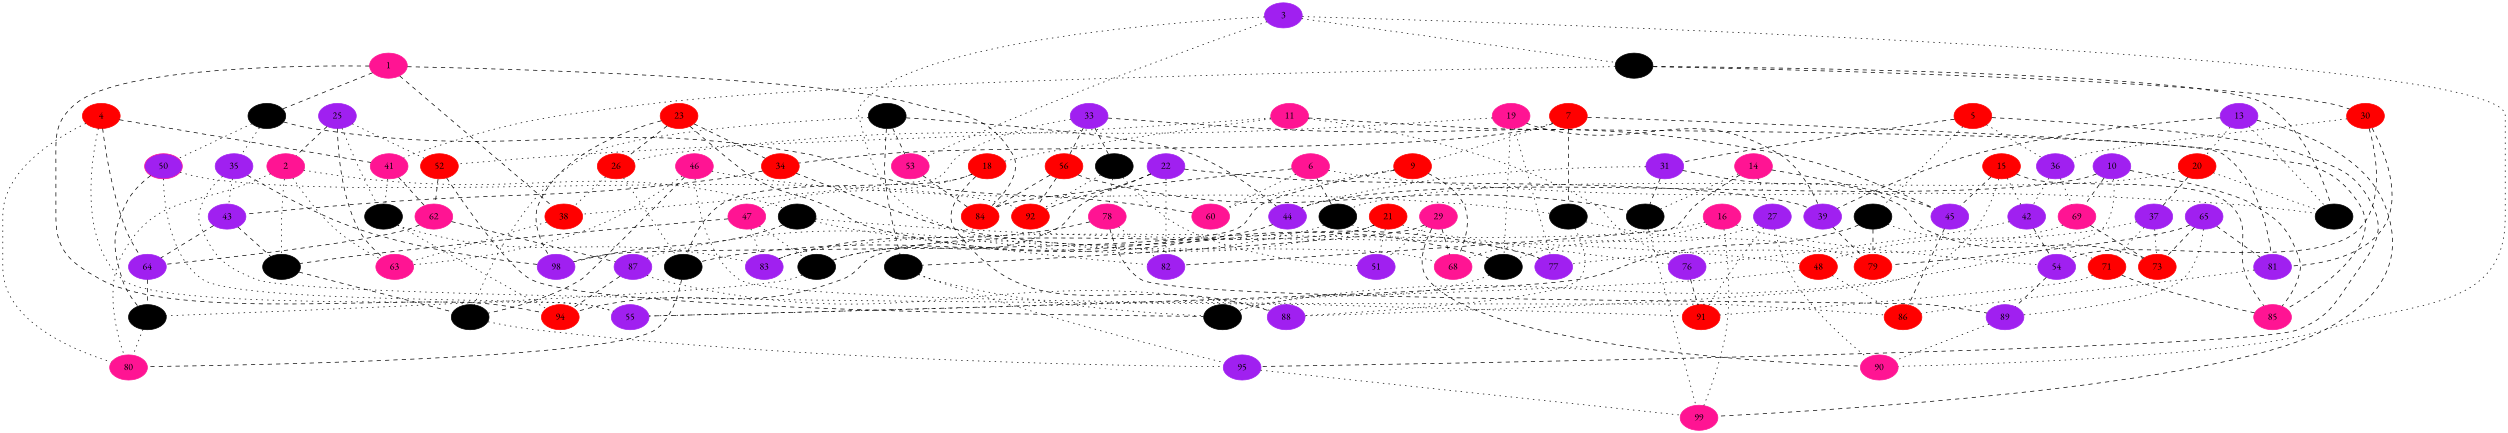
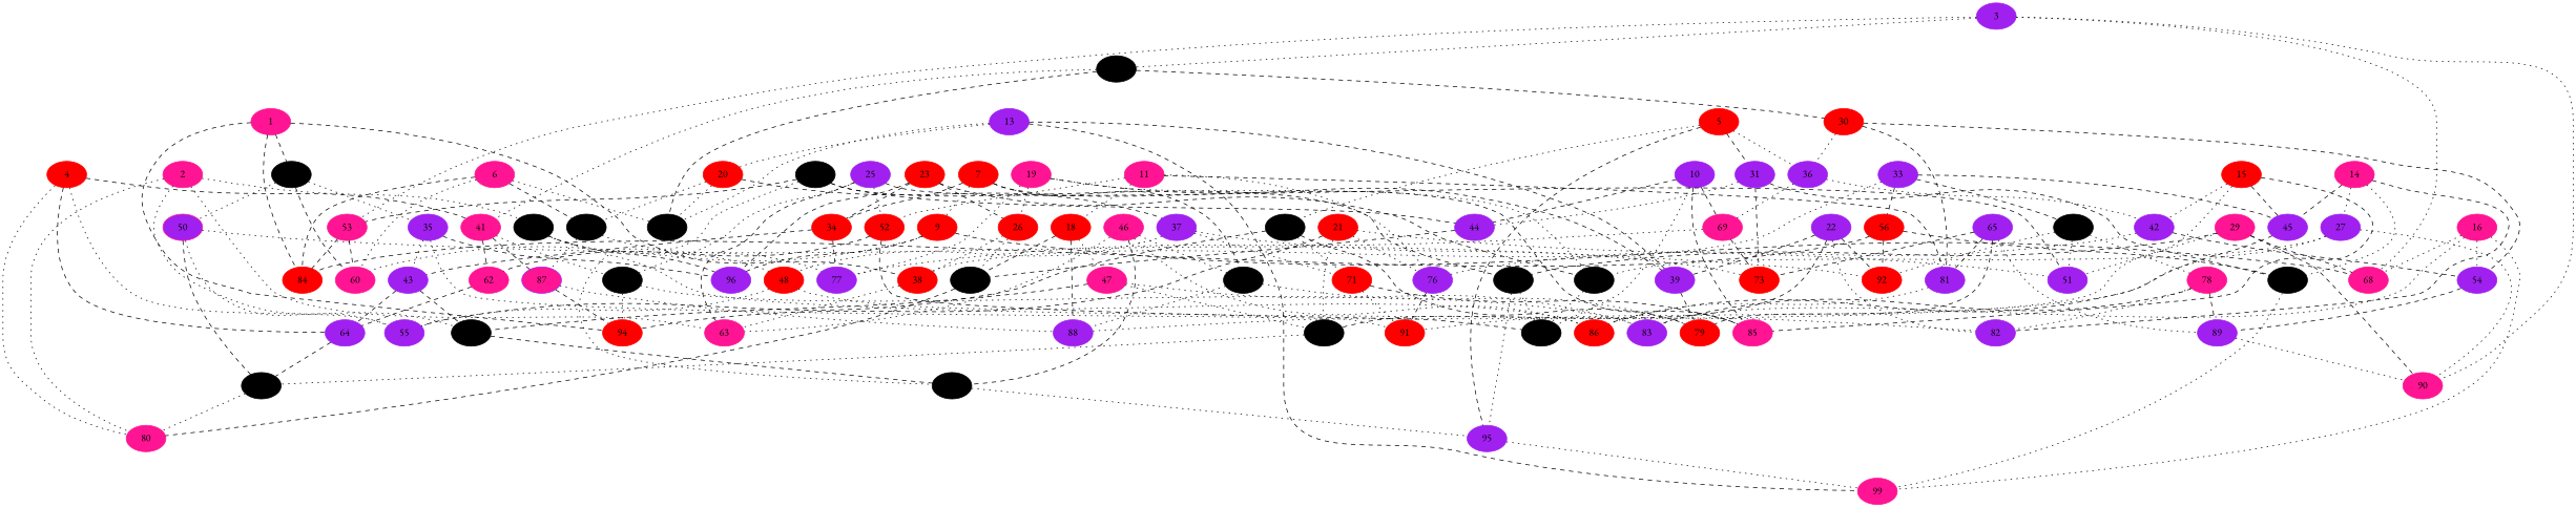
  graph {
    fontname="EB Garamond"
    node [color=purple fontname="EB Garamond" style=filled]
    edge [fontname="EB Garamond" style=dotted]
    1 [color=deeppink]
    12 [color=black]
    38 [color=red]
    84 [color=red]
    94 [color=red]
    60 [color=deeppink]
    35
    50 [color=deeppink fillcolor=purple]
    63 [color=deeppink]
    2 [color=deeppink]
    40 [color=black]
    58 [color=black]
    80 [color=deeppink]
-   96 [label=98]
+   96
    82
    48 [color=red]
    70 [color=black]
    24 [color=black]
    3
    53 [color=deeppink]
    68 [color=deeppink]
    90 [color=deeppink]
    41 [color=deeppink]
    32 [color=black]
    30 [color=red]
    4 [color=red]
    55
    64
    74 [color=black]
    62 [color=deeppink]
    72 [color=black]
    5 [color=red]
    17 [color=black]
    31
    36
    95
    71 [color=red]
    79 [color=red]
    44
    66 [color=black]
    73 [color=red]
    69 [color=deeppink]
    42
    n44 [color=deeppink label=99]
    6 [color=deeppink]
    28 [color=black]
    77
-   87
+   87 [fillcolor=deeppink]
    7 [color=red]
    9 [color=red]
    34 [color=red]
    75 [color=black]
    85 [color=deeppink]
    43
    88
    8 [color=black]
    67 [color=black]
    61 [color=black]
    93 [color=black]
    10
    11 [color=deeppink]
    18 [color=red]
    52 [color=red]
    76
    81
    47 [color=deeppink]
    91 [color=red]
    86 [color=red]
    92 [color=red]
    13
    20 [color=red]
    39
    37
    14 [color=deeppink]
    27
    45
    57 [color=black]
    15 [color=red]
    54
    16 [color=deeppink]
    83
    89
    59 [color=black]
    19 [color=deeppink]
    26 [color=red]
    21 [color=red]
    51
    22
    23 [color=red]
    25
    29 [color=deeppink]
    33
    49 [color=black]
    56 [color=red]
    78 [color=deeppink]
    46 [color=deeppink]
    65
    1 -- 12 [style=dashed]
    1 -- 38 [style=dashed]
    1 -- 84 [style=dashed]
    1 -- 94 [style=dashed]
    12 -- 60 [style=dashed]
    12 -- 35
    12 -- 50
    38 -- 63
    35 -- 96 [style=dashed]
    35 -- 43
    35 -- 91
    50 -- 55
    50 -- 72 [style=dashed]
    50 -- 92
    2 -- 63
    2 -- 40
    2 -- 58
    2 -- 80
    40 -- 96 [style=dashed]
    40 -- 82
    40 -- 48
    58 -- 70 [style=dashed]
    48 -- 55
    48 -- 86
    70 -- 95
    24 -- 41
    24 -- 32 [style=dashed]
    24 -- 30 [style=dashed]
    3 -- 24
    3 -- 53
    3 -- 68
    3 -- 90
    53 -- 84 [style=dashed]
+   53 -- 60 [style=dashed]
    41 -- 74
    41 -- 62 [style=dashed]
    30 -- 36
    30 -- 81 [style=dashed]
    30 -- 54 [style=dashed]
    4 -- 80
    4 -- 41 [style=dashed]
    4 -- 55
    4 -- 64 [style=dashed]
    64 -- 72 [style=dashed]
    74 -- 94
    74 -- 83
    62 -- 64 [style=dashed]
-   62 -- 87 [style=dashed]
+   41 -- 87 [style=dashed]
    72 -- 80
    5 -- 17
    5 -- 31 [style=dashed]
    5 -- 36
    5 -- 95 [style=dashed]
    17 -- 55 [style=dashed]
    17 -- 71
    17 -- 79 [style=dashed]
    31 -- 44
    31 -- 66 [style=dashed]
    31 -- 73 [style=dashed]
    36 -- 69
    36 -- 42
    95 -- n44
    71 -- 85 [style=dashed]
    71 -- 91
    44 -- 61 [style=dashed]
    66 -- n44
    69 -- 73 [style=dashed]
    69 -- 77
    42 -- 76
    42 -- 54 [style=dashed]
    6 -- 84 [style=dashed]
    6 -- 60
    6 -- 32
    6 -- 28 [style=dashed]
    28 -- 77
    28 -- 87
    87 -- 94 [style=dashed]
    87 -- 88
    7 -- 9
    7 -- 34 [style=dashed]
    7 -- 75 [style=dashed]
    7 -- 85 [style=dashed]
    9 -- 60
    9 -- 96 [style=dashed]
    9 -- 68 [style=dashed]
    34 -- 77 [style=dashed]
    34 -- 43 [style=dashed]
    75 -- 79
    75 -- 88
    43 -- 58 [style=dashed]
    43 -- 64 [style=dashed]
    8 -- 70
    8 -- 53 [style=dashed]
    8 -- 44 [style=dashed]
    8 -- 67 [style=dashed]
    67 -- 95
    67 -- 93
    61 -- 80 [style=dashed]
    10 -- 44 [style=dashed]
    10 -- 69 [style=dashed]
    10 -- 85 [style=dashed]
    10 -- 93
    11 -- 18
    11 -- 52
    11 -- 76
    11 -- 81 [style=dashed]
    18 -- 88 [style=dashed]
    18 -- 61 [style=dashed]
    18 -- 47
    52 -- 62 [style=dashed]
    52 -- 93 [style=dashed]
    76 -- 91 [style=dashed]
    81 -- 86
    47 -- 58 [style=dashed]
    47 -- 83
    47 -- 59
    13 -- 32
    13 -- n44 [style=dashed]
    13 -- 20
    13 -- 39 [style=dashed]
    20 -- 32
    20 -- 28
    20 -- 37 [style=dashed]
    39 -- 79 [style=dashed]
    37 -- 48
    37 -- 71
    37 -- 73
    14 -- 82 [style=dashed]
    14 -- 66
    14 -- 27
    14 -- 45 [style=dashed]
    27 -- 90
    27 -- 91
    27 -- 57
    45 -- 86 [style=dashed]
    57 -- 93
    15 -- 42
    15 -- 85 [style=dashed]
    15 -- 88
    15 -- 45 [style=dashed]
    54 -- 89 [style=dashed]
    16 -- 68
    16 -- n44
    16 -- 54
    16 -- 83
    89 -- 90
    59 -- 72
    19 -- 77
    19 -- 39 [style=dashed]
    19 -- 57
    19 -- 26
    26 -- 38
    26 -- 61
    21 -- 94 [style=dashed]
    21 -- 76
    21 -- 59
    21 -- 51
    22 -- 82
    22 -- 92 [style=dashed]
    22 -- 39 [style=dashed]
    22 -- 59 [style=dashed]
    23 -- 96 [style=dashed]
    23 -- 34 [style=dashed]
    23 -- 57 [style=dashed]
    23 -- 26 [style=dashed]
    25 -- 63 [style=dashed]
    25 -- 74
    25 -- 52
-   25 -- 2 [style=dashed]
+   25 -- 51 [style=dashed]
    29 -- 68 [style=dashed]
    29 -- 90 [style=dashed]
    29 -- 67 [style=dashed]
    29 -- 51
    33 -- 38
    33 -- 45 [style=dashed]
    33 -- 49 [style=dashed]
    33 -- 56 [style=dashed]
    49 -- 92
    49 -- 51
    49 -- 78
    56 -- 84 [style=dashed]
    56 -- 66 [style=dashed]
    56 -- 92 [style=dashed]
    78 -- 82
    78 -- 83 [style=dashed]
    78 -- 89 [style=dashed]
    46 -- 63
    46 -- 70 [style=dashed]
    46 -- 75
    46 -- 86
    65 -- 79 [style=dashed]
    65 -- 73 [style=dashed]
    65 -- 81 [style=dashed]
    65 -- 89
  }
